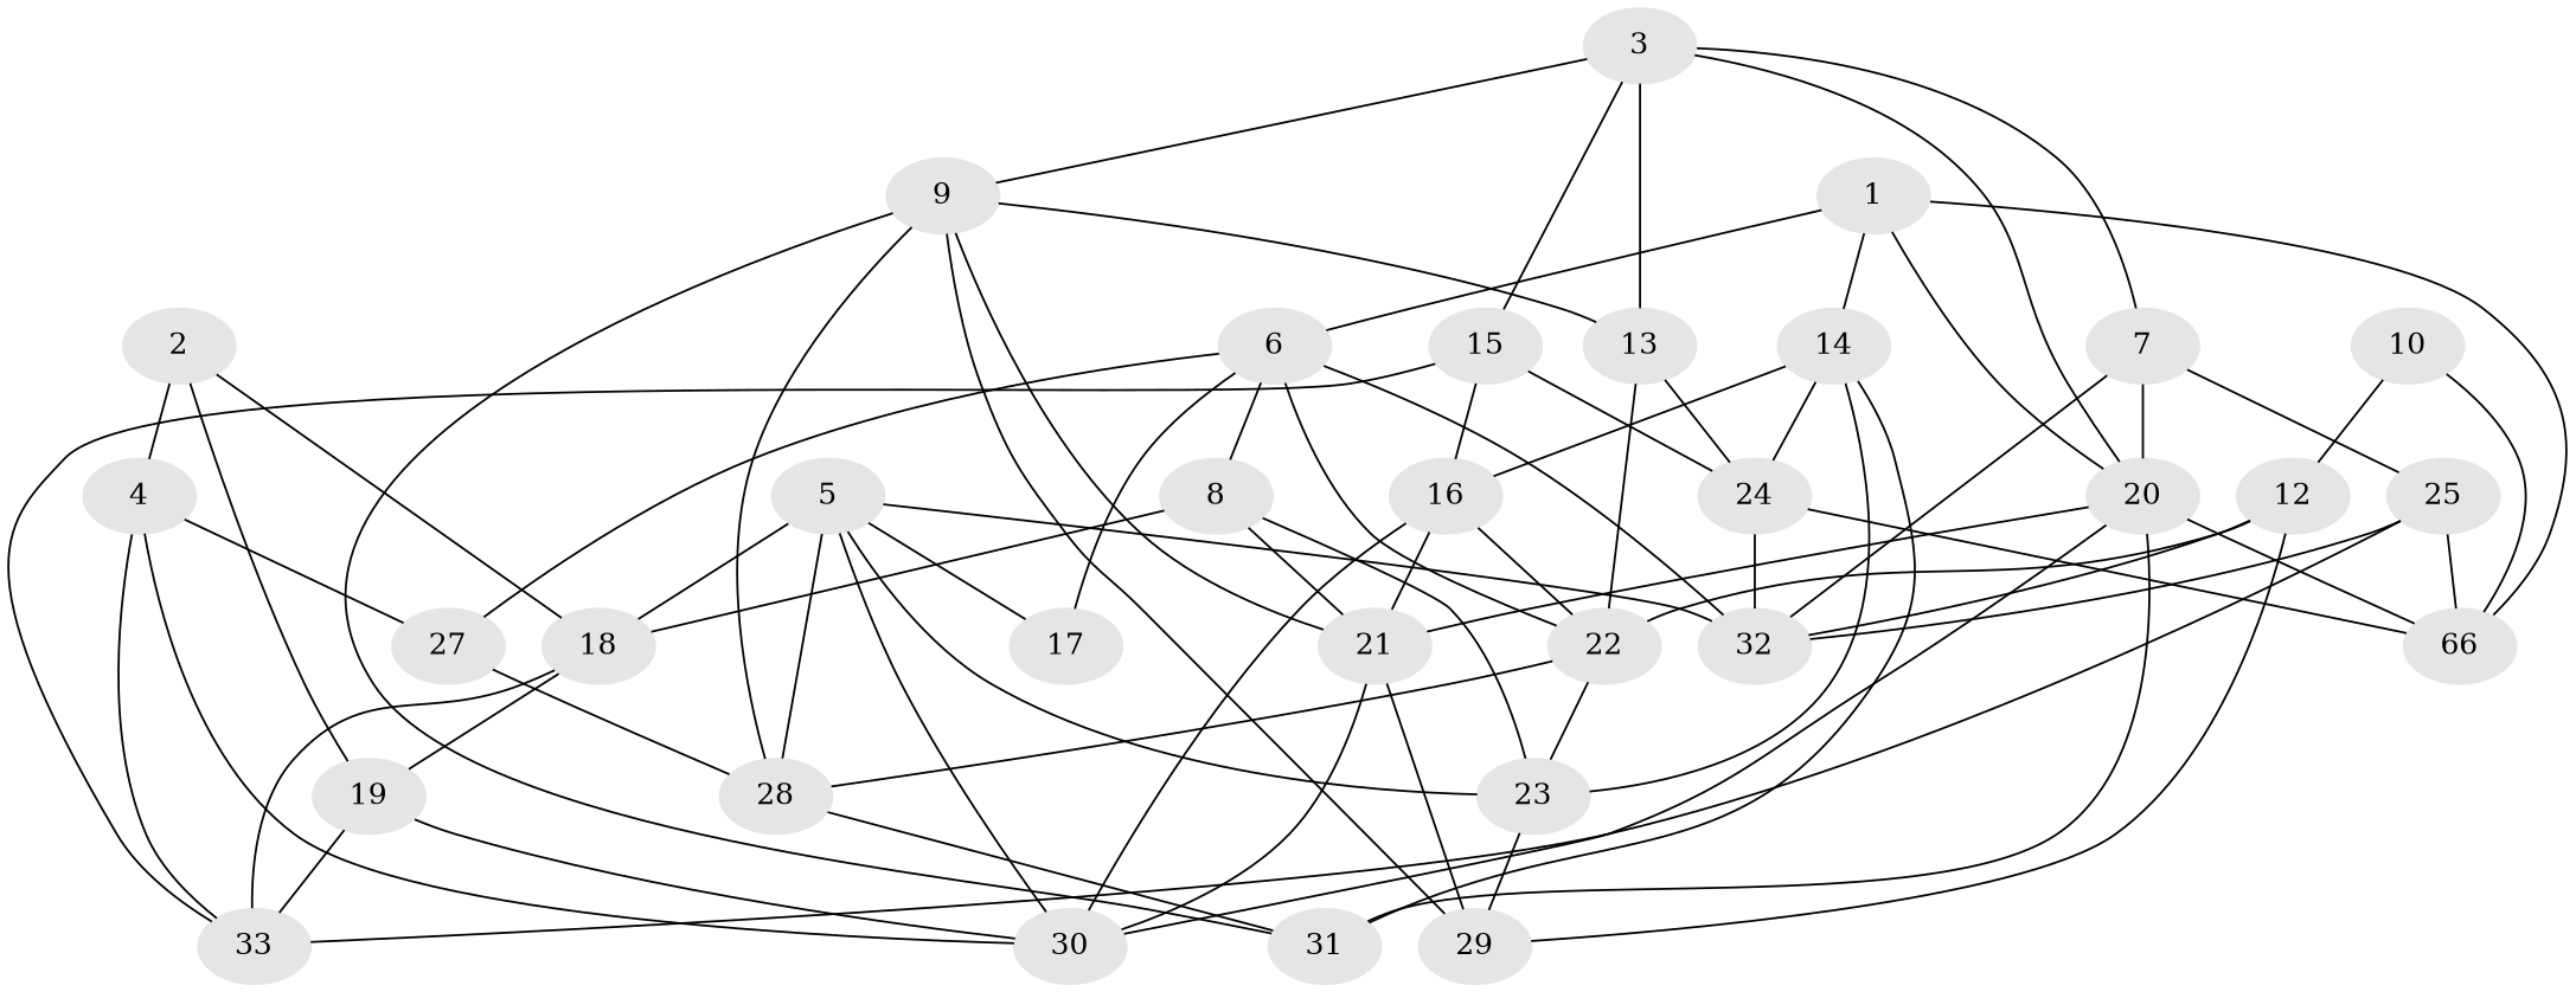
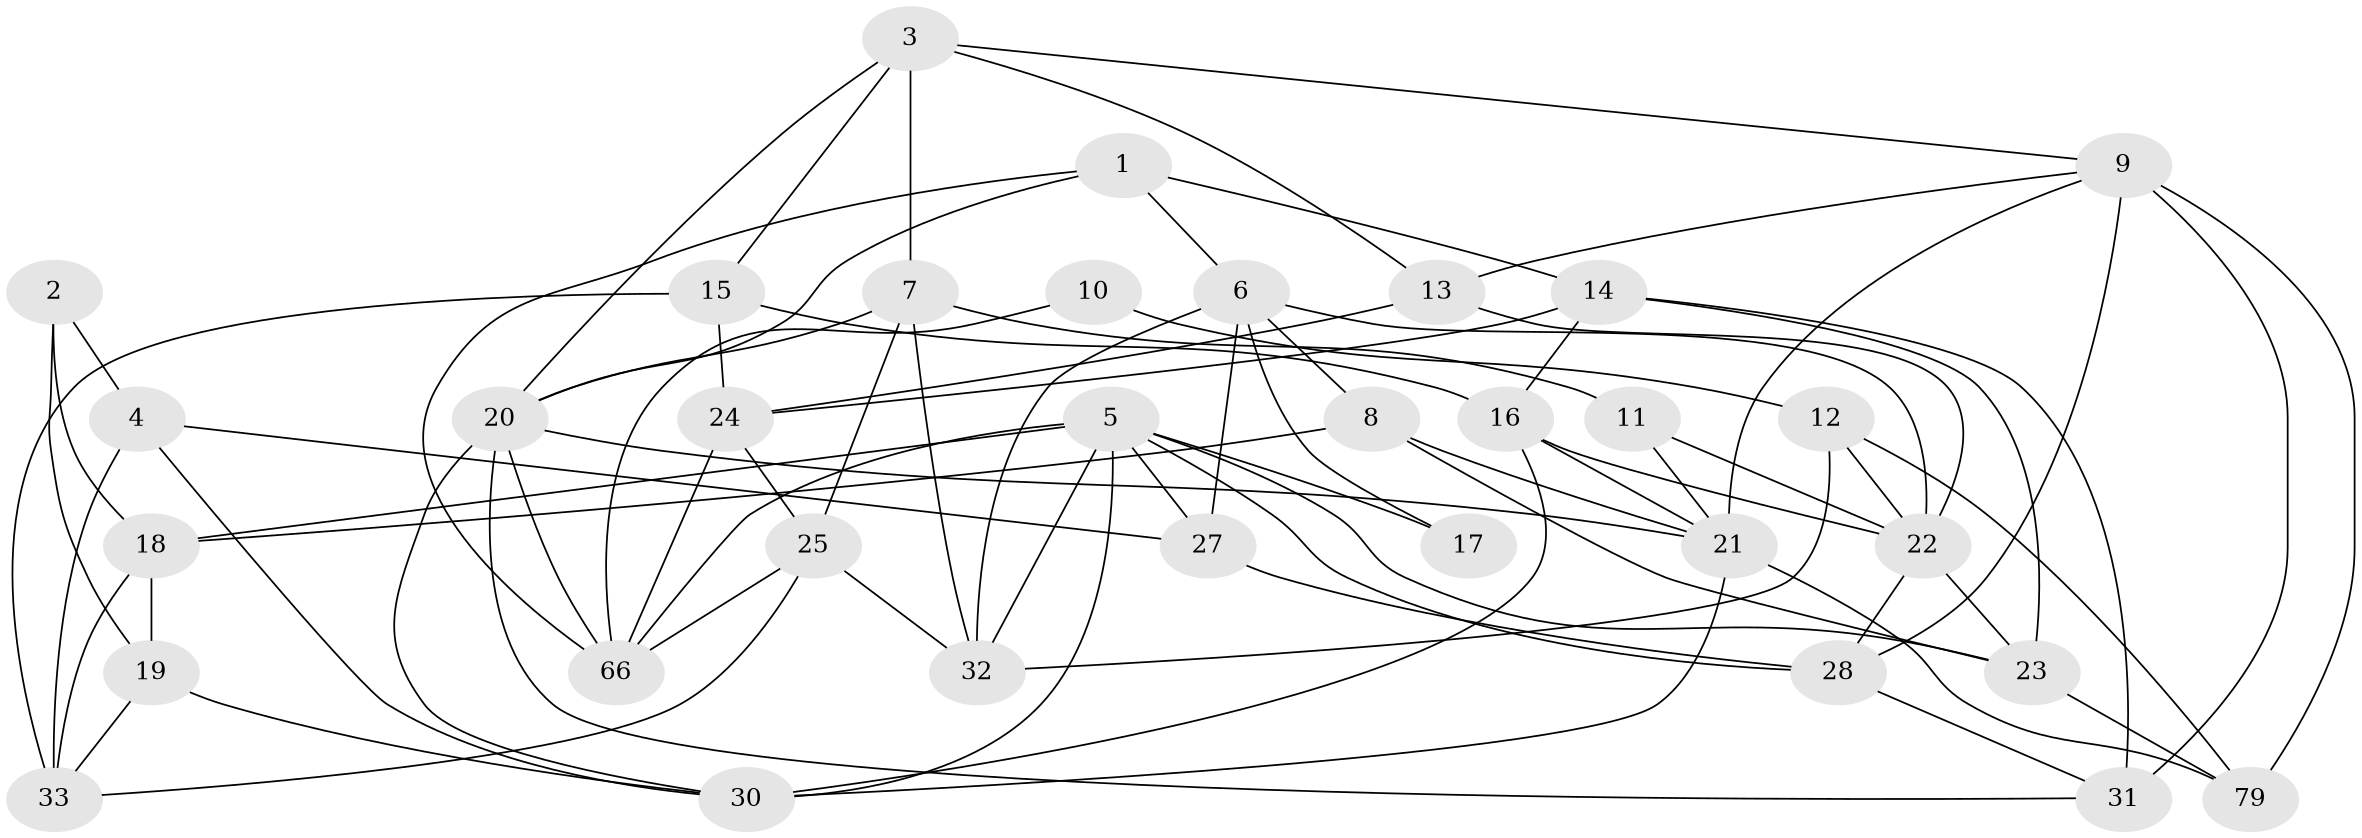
  graph {
    node [color=gray90 style=filled]
    edge [weight=1.0]
    1
    6
    14
    n4 [label=66]
    20
    27
    17
    32
    8
    22
    23
    31
    24
    16
    2
    18
    19
    4
    33
    30
    28
    3
    7
    9
    13
    15
+   11
    25
    21
-   29
+   29 [label=79]
    5
    10
    12
    1 -- 6
    1 -- 14
    1 -- n4
    1 -- 20
    6 -- 27
    6 -- 17
    6 -- 32 [weight=2.0]
    6 -- 8 [weight=2.0]
    6 -- 22
    14 -- 23
    14 -- 31 [weight=2.0]
    14 -- 24
    14 -- 16
    20 -- n4
    20 -- 31
    20 -- 30
    20 -- 21
    27 -- 28
    8 -- 23
    8 -- 18
    8 -- 21
    22 -- 23
    22 -- 28 [weight=2.0]
    23 -- 29
    24 -- n4
-   24 -- 32
+   24 -- 25
    16 -- 22
    16 -- 30
    16 -- 21
    2 -- 18
    2 -- 19
    2 -- 4 [weight=2.0]
    18 -- 19 [weight=2.0]
    18 -- 33
    19 -- 33 [weight=2.0]
    19 -- 30
    4 -- 27
    4 -- 33
    4 -- 30
    28 -- 31
    3 -- 20
    3 -- 7
    3 -- 9
    3 -- 13
    3 -- 15
    7 -- 20
    7 -- 32 [weight=2.0]
+   7 -- 11
    7 -- 25
    9 -- 31
    9 -- 28
    9 -- 13
    9 -- 21
    9 -- 29 [weight=2.0]
    13 -- 22
    13 -- 24
    15 -- 24 [weight=2.0]
    15 -- 16
    15 -- 33 [weight=2.0]
+   11 -- 22
+   11 -- 21
    25 -- n4
    25 -- 32
    25 -- 33
    21 -- 30
    21 -- 29
+   5 -- n4
+   5 -- 27
    5 -- 17
    5 -- 32
    5 -- 23
    5 -- 18 [weight=2.0]
    5 -- 30
    5 -- 28 [weight=2.0]
    10 -- n4
    10 -- 12
    12 -- 32
    12 -- 22
    12 -- 29
  }
